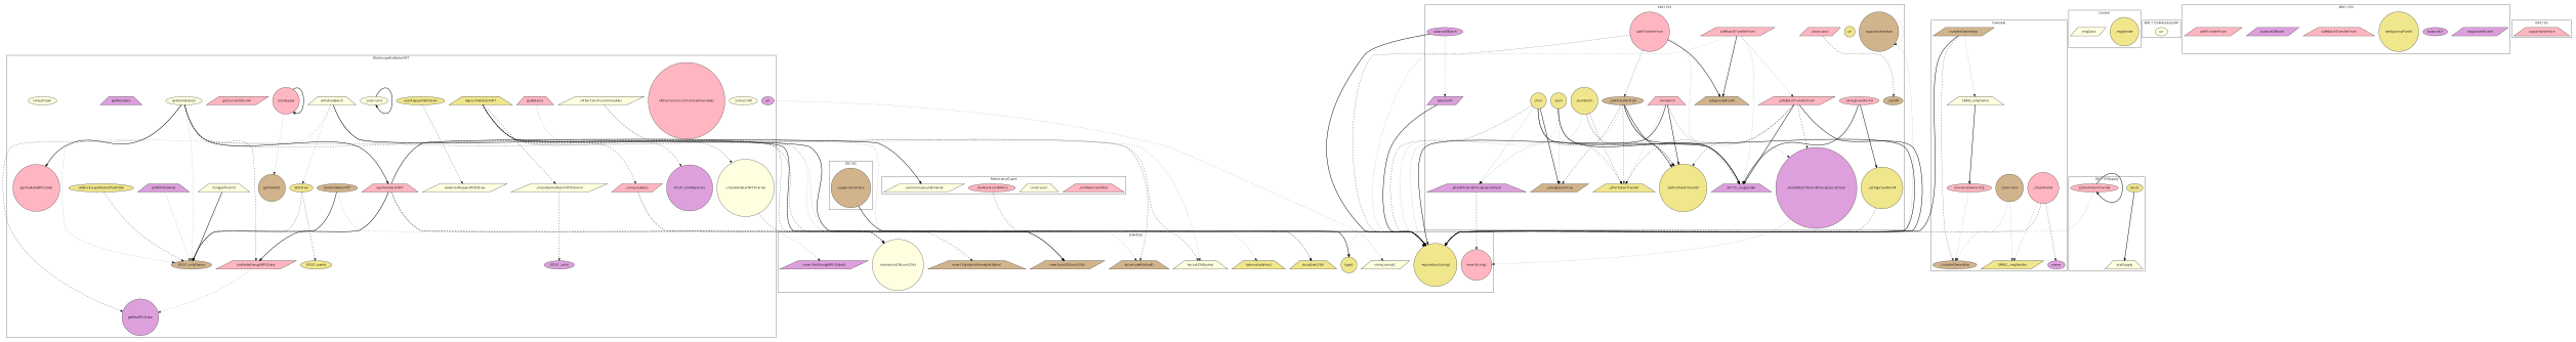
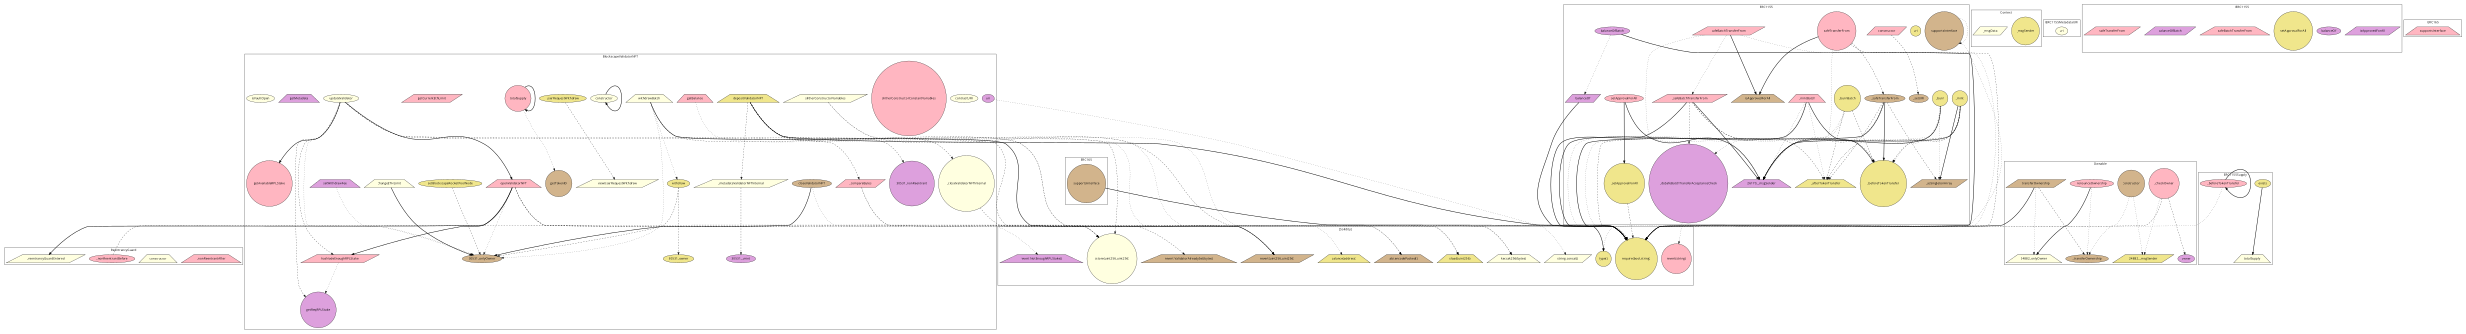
  strict digraph {
    fontname="Open Sans"
    node [fillcolor=lightpink fontname="Open Sans" shape=circle style=filled]
    edge [fontname="Open Sans" style=dotted]
    n1 [fillcolor=khaki label=setBlockscapeRocketPoolNode shape=ellipse]
    "30531_onlyOwner" [fillcolor=tan shape=ellipse]
    n3 [label=getBalance shape=trapezium]
    n4 [fillcolor=plum label=getReqRPLStake]
    n5 [fillcolor=lightyellow label=contractURI shape=ellipse]
    n6 [label=slitherConstructorConstantVariables]
    n7 [fillcolor=khaki label=userRequestWithdraw shape=ellipse]
    n8 [fillcolor=lightyellow label=viewUserRequestWithdraw shape=parallelogram]
    n9 [fillcolor=lightyellow label=changeETHLimit shape=trapezium]
    n10 [label=_compareBytes shape=parallelogram]
    n11 [fillcolor=khaki label=depositValidatorNFT shape=trapezium]
    n12 [fillcolor=lightyellow label=_metadataValidatorNFTInternal shape=parallelogram]
    n13 [fillcolor=lightyellow label=_closeValidatorNFTInternal]
    "30531_nonReentrant" [fillcolor=plum]
    n15 [fillcolor=tan label=closeValidatorNFT shape=ellipse]
    n16 [fillcolor=khaki label=withdraw shape=ellipse]
    "30531_owner" [fillcolor=khaki shape=ellipse]
    n18 [fillcolor=tan label=getTokenID]
    n19 [label=totalSupply]
    "30531__mint" [fillcolor=plum shape=ellipse]
    n21 [fillcolor=lightyellow label=slitherConstructorVariables shape=parallelogram]
    n22 [fillcolor=plum label=setWithdrawFee shape=trapezium]
    n23 [label=openValidatorNFT shape=trapezium]
    n24 [label=hasNodeEnoughRPLStake shape=parallelogram]
    n25 [fillcolor=lightyellow label=constructor shape=ellipse]
    n26 [label=getAvailableRPLStake]
    n27 [fillcolor=plum label=uri shape=ellipse]
    n28 [fillcolor=lightyellow label=withdrawBatch shape=trapezium]
    n29 [label=getCurrentEthLimit shape=parallelogram]
    n30 [fillcolor=lightyellow label=updateValidator shape=ellipse]
    n31 [fillcolor=plum label=getMetadata shape=trapezium]
    n32 [fillcolor=lightyellow label=isVaultOpen shape=ellipse]
    n33 [fillcolor=khaki label=_msgSender]
    n34 [fillcolor=lightyellow label=_msgData shape=parallelogram]
    n35 [fillcolor=lightyellow label=uri shape=ellipse]
    n36 [fillcolor=tan label=supportsInterface]
    n37 [fillcolor=plum label=owner shape=ellipse]
    n38 [label=_checkOwner]
    "24882__msgSender" [fillcolor=khaki shape=parallelogram]
    n40 [fillcolor=tan label=transferOwnership shape=parallelogram]
    n41 [fillcolor=tan label=_transferOwnership shape=ellipse]
    "24882_onlyOwner" [fillcolor=lightyellow shape=trapezium]
    n43 [label=renounceOwnership shape=ellipse]
    n44 [fillcolor=tan label=constructor]
    n45 [label=_nonReentrantAfter shape=trapezium]
    n46 [fillcolor=lightyellow label=constructor shape=trapezium]
    n47 [fillcolor=lightyellow label=_reentrancyGuardEntered shape=parallelogram]
    n48 [label=_nonReentrantBefore shape=ellipse]
    n49 [fillcolor=plum label=isApprovedForAll shape=parallelogram]
    n50 [fillcolor=plum label=balanceOf shape=ellipse]
    n51 [fillcolor=khaki label=setApprovalForAll]
    n52 [label=safeBatchTransferFrom shape=trapezium]
    n53 [fillcolor=plum label=balanceOfBatch shape=parallelogram]
    n54 [label=safeTransferFrom shape=parallelogram]
-   n55 [fillcolor=plum label=_doSafeTransferAcceptanceCheck shape=trapezium]
    n56 [fillcolor=plum label=balanceOf shape=parallelogram]
    n57 [fillcolor=tan label=isApprovedForAll shape=trapezium]
    n58 [label=safeBatchTransferFrom shape=parallelogram]
    n59 [label=_safeBatchTransferFrom shape=parallelogram]
    "26170__msgSender" [fillcolor=plum shape=trapezium]
    n61 [fillcolor=khaki label=uri]
    n62 [label=constructor shape=parallelogram]
    n63 [fillcolor=tan label=_setURI shape=ellipse]
    n64 [fillcolor=tan label=_safeTransferFrom shape=ellipse]
    n65 [fillcolor=tan label=_asSingletonArray shape=parallelogram]
    n66 [fillcolor=khaki label=_afterTokenTransfer shape=trapezium]
    n67 [fillcolor=khaki label=_beforeTokenTransfer]
    n68 [fillcolor=plum label=balanceOfBatch shape=ellipse]
    n69 [fillcolor=khaki label=_burn]
    n70 [fillcolor=khaki label=_mint]
    n71 [label=safeTransferFrom]
    n72 [fillcolor=khaki label=_setApprovalForAll]
    n73 [fillcolor=plum label=_doSafeBatchTransferAcceptanceCheck]
    n74 [label=setApprovalForAll shape=ellipse]
    n75 [label=_mintBatch shape=trapezium]
    n76 [fillcolor=khaki label=_burnBatch]
    n77 [fillcolor=tan label=supportsInterface]
    n78 [label=supportsInterface shape=trapezium]
    n79 [fillcolor=lightyellow label=totalSupply shape=trapezium]
    n80 [fillcolor=khaki label=exists shape=ellipse]
    n81 [label=_beforeTokenTransfer shape=ellipse]
    "balance(address)" [fillcolor=khaki shape=trapezium]
    "abi.encodePacked()" [fillcolor=tan shape=trapezium]
    "keccak256(bytes)" [fillcolor=lightyellow shape=trapezium]
    "sload(uint256)" [fillcolor=khaki shape=trapezium]
    "require(bool,string)" [fillcolor=khaki]
    "sstore(uint256,uint256)" [fillcolor=lightyellow]
    "revert(uint256,uint256)" [fillcolor=tan shape=parallelogram]
-   "revert NotEnoughRPLStake()" [fillcolor=plum shape=parallelogram]
+   "revert NotEnoughRPLStake()" [fillcolor=plum shape=trapezium]
    "string.concat()" [fillcolor=lightyellow shape=parallelogram]
    "revert ValidatorAlreadySet(bytes)" [fillcolor=tan shape=trapezium]
    "type()" [fillcolor=khaki]
    "revert(string)"
    subgraph cluster_1 {
      label=BlockscapeValidatorNFT
      n1
      "30531_onlyOwner"
      n3
      n4
      n5
      n6
      n7
      n8
      n9
      n10
      n11
      n12
      n13
      "30531_nonReentrant"
      n15
      n16
      "30531_owner"
      n18
      n19
      "30531__mint"
      n21
      n22
      n23
      n24
      n25
      n26
      n27
      n28
      n29
      n30
      n31
      n32
    }
    subgraph cluster_2 {
      label=Context
      n33
      n34
    }
    subgraph cluster_3 {
      label=IERC1155MetadataURI
      n35
    }
    subgraph cluster_4 {
      label=ERC165
      n36
    }
    subgraph cluster_5 {
      label=Ownable
      n37
      n38
      "24882__msgSender"
      n40
      n41
      "24882_onlyOwner"
      n43
      n44
    }
    subgraph cluster_6 {
      label=ReentrancyGuard
      n45
      n46
      n47
      n48
    }
    subgraph cluster_7 {
      label=IERC1155
      n49
      n50
      n51
      n52
      n53
      n54
    }
    subgraph cluster_8 {
      label=ERC1155
-     n55
      n56
      n57
      n58
      n59
      "26170__msgSender"
      n61
      n62
      n63
      n64
      n65
      n66
      n67
      n68
      n69
      n70
      n71
      n72
      n73
      n74
      n75
      n76
      n77
    }
    subgraph cluster_9 {
      label=IERC165
      n78
    }
    subgraph cluster_10 {
      label=ERC1155Supply
      n79
      n80
      n81
    }
    subgraph cluster_11 {
      label="[Solidity]"
      "balance(address)"
      "abi.encodePacked()"
      "keccak256(bytes)"
      "sload(uint256)"
      "require(bool,string)"
      "sstore(uint256,uint256)"
      "revert(uint256,uint256)"
      "revert NotEnoughRPLStake()"
      "string.concat()"
      "revert ValidatorAlreadySet(bytes)"
      "type()"
      "revert(string)"
    }
    n1 -> "30531_onlyOwner" [style=dashed]
    n3 -> "balance(address)"
    n7 -> n8 [style=dashed]
    n9 -> "30531_onlyOwner" [style=bold]
    n10 -> "abi.encodePacked()"
    n10 -> "keccak256(bytes)" [style=dashed]
    n11 -> n12 [style=dashed]
    n11 -> n13 [style=dashed]
    n11 -> "30531_nonReentrant" [style=dashed]
    n11 -> "sload(uint256)"
    n11 -> "require(bool,string)" [style=bold]
    n11 -> "sstore(uint256,uint256)" [style=dashed]
    n11 -> "revert(uint256,uint256)"
    n12 -> "30531__mint" [style=dashed]
    n13 -> "sstore(uint256,uint256)" [style=dashed]
    n15 -> "30531_onlyOwner" [style=bold]
    n15 -> "sstore(uint256,uint256)"
    n16 -> "30531_onlyOwner" [style=dashed]
    n16 -> "30531_owner" [style=dashed]
    n19 -> n18
    n19 -> n19 [style=bold]
    n21 -> "abi.encodePacked()" [style=dashed]
    n21 -> "keccak256(bytes)"
    n22 -> "30531_onlyOwner"
    n23 -> "30531_onlyOwner"
    n23 -> n24 [style=bold]
    n23 -> n47 [style=bold]
    n23 -> "sstore(uint256,uint256)" [style=dashed]
    n23 -> "revert(uint256,uint256)" [style=dashed]
    n23 -> "revert NotEnoughRPLStake()"
    n24 -> n4
    n25 -> n25 [style=bold]
    n27 -> "string.concat()"
    n28 -> "30531_onlyOwner"
    n28 -> n16
    n28 -> "sload(uint256)" [style=dashed]
    n28 -> "revert(uint256,uint256)" [style=bold]
    n30 -> "30531_onlyOwner"
    n30 -> n4 [style=dashed]
    n30 -> n10 [style=dashed]
    n30 -> n23 [style=bold]
    n30 -> n24 [style=dashed]
    n30 -> n26 [style=bold]
    n30 -> "revert ValidatorAlreadySet(bytes)" [style=dashed]
    n36 -> "type()" [style=bold]
    n38 -> n37 [style=dashed]
    n38 -> "24882__msgSender"
    n38 -> "require(bool,string)" [style=dashed]
    n40 -> n41 [style=dashed]
    n40 -> "24882_onlyOwner"
    n40 -> "require(bool,string)" [style=bold]
    n43 -> n41
-   "24882_onlyOwner" -> n43 [style=bold]
+   n43 -> "24882_onlyOwner" [style=bold]
    n44 -> "24882__msgSender"
    n44 -> n41
    n48 -> "require(bool,string)" [style=dashed]
-   n55 -> "revert(string)" [style=dashed]
    n56 -> "require(bool,string)" [style=bold]
    n58 -> n57 [style=bold]
    n58 -> n59
    n58 -> "26170__msgSender"
    n58 -> "require(bool,string)"
    n59 -> "26170__msgSender" [style=bold]
    n59 -> n66 [style=dashed]
    n59 -> n67 [style=dashed]
    n59 -> n73 [style=dashed]
    n59 -> "require(bool,string)" [style=bold]
    n62 -> n63 [style=dashed]
-   n64 -> n55
    n64 -> "26170__msgSender" [style=dashed]
    n64 -> n65 [style=dashed]
    n64 -> n66 [style=dashed]
    n64 -> n67 [style=bold]
    n64 -> "require(bool,string)" [style=bold]
    n68 -> n56
    n68 -> "require(bool,string)" [style=bold]
    n69 -> "26170__msgSender" [style=bold]
    n69 -> n65
    n69 -> n66
    n69 -> n67
    n69 -> "require(bool,string)"
-   n70 -> n55
    n70 -> "26170__msgSender" [style=bold]
    n70 -> n65 [style=bold]
    n70 -> n66
    n70 -> n67 [style=dashed]
    n70 -> "require(bool,string)" [style=dashed]
    n71 -> n57 [style=bold]
    n71 -> "26170__msgSender"
    n71 -> n64 [style=dashed]
    n71 -> "require(bool,string)" [style=dashed]
    n72 -> "require(bool,string)" [style=dashed]
    n73 -> "revert(string)"
    n74 -> "26170__msgSender" [style=bold]
    n74 -> n72 [style=bold]
    n75 -> "26170__msgSender"
    n75 -> n66
    n75 -> n67 [style=bold]
    n75 -> n73
    n75 -> "require(bool,string)" [style=bold]
    n76 -> "26170__msgSender"
    n76 -> n66 [style=dashed]
    n76 -> n67 [style=dashed]
    n76 -> "require(bool,string)"
    n77 -> n77
    n77 -> "type()"
    n80 -> n79 [style=bold]
    n81 -> n81 [style=bold]
    n81 -> "require(bool,string)"
  }
